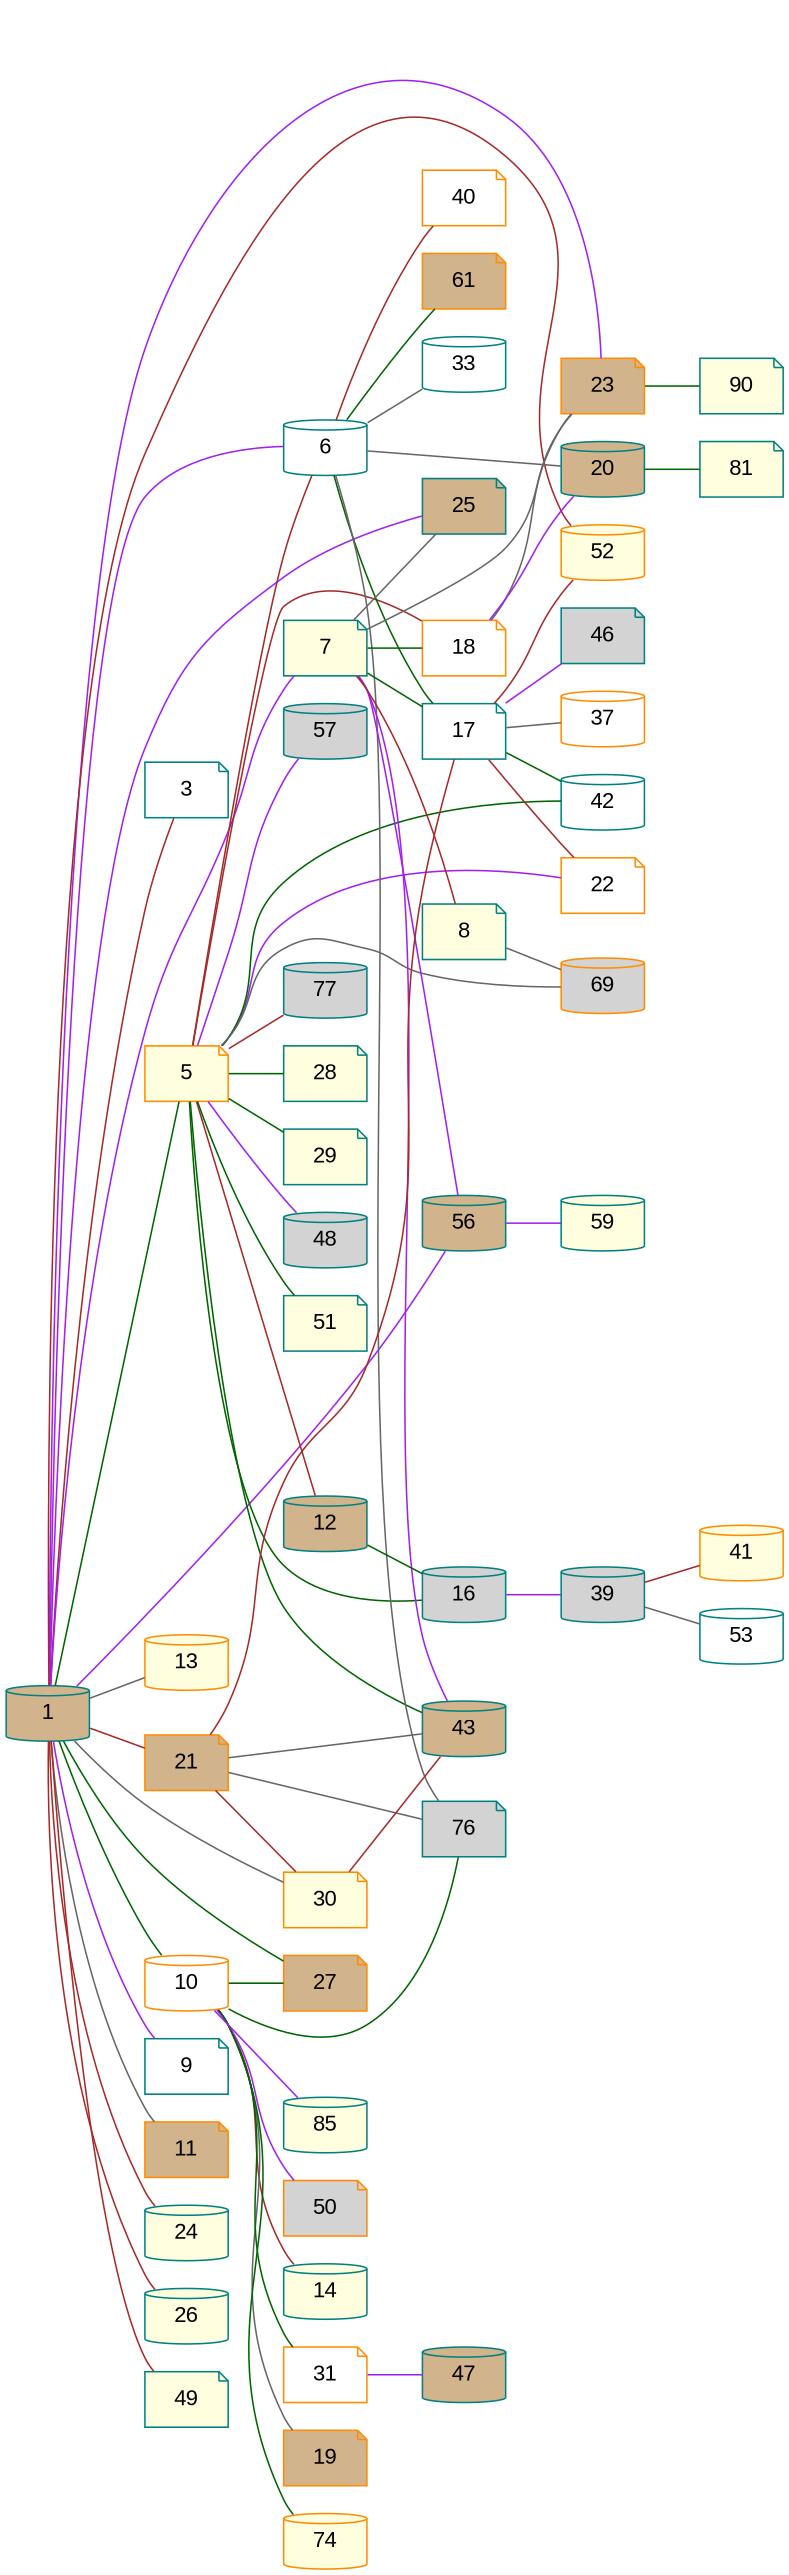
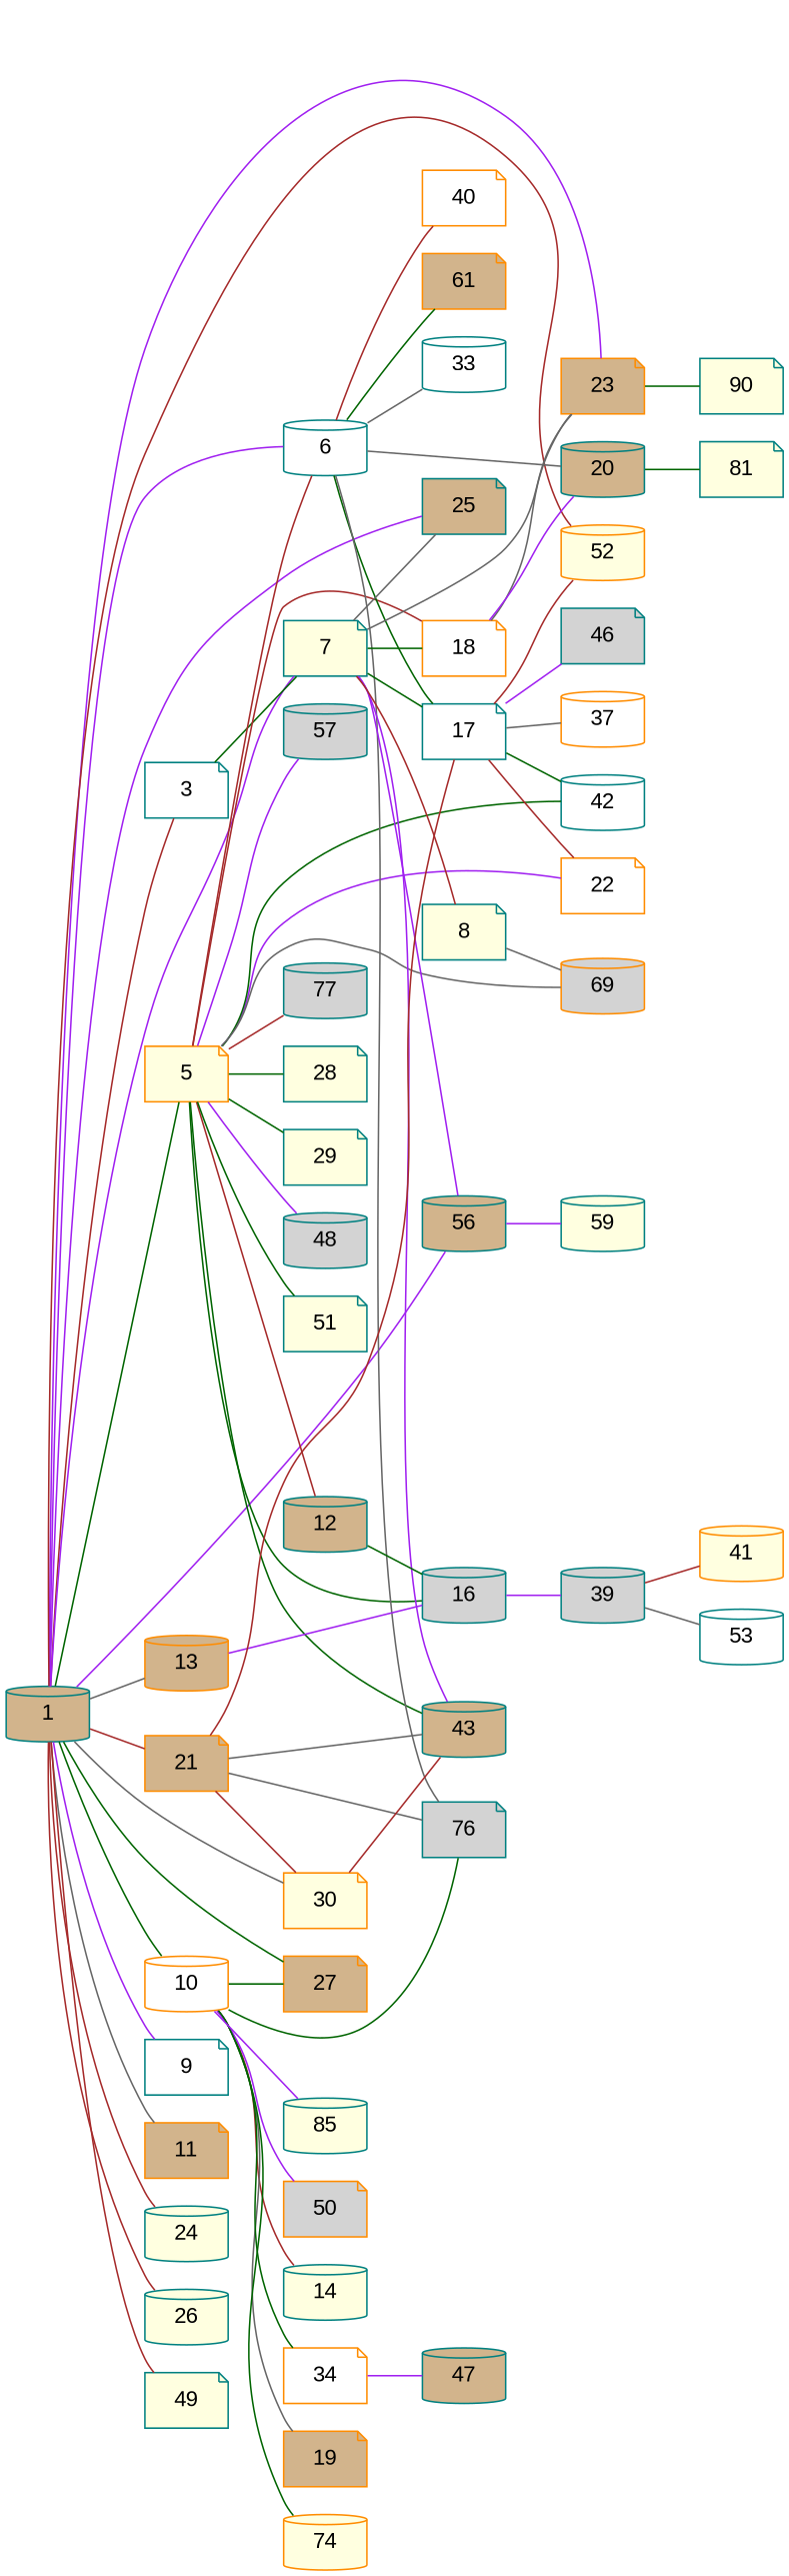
  graph {
    fontname="Liberation Sans"
    rankdir=LR
    node [color=teal fillcolor=lightyellow fontname="Liberation Sans" shape=cylinder style=filled]
    edge [color=darkgreen fontname="Liberation Sans"]
    1 [fillcolor=tan super="+4+2"]
    3 [fillcolor=white shape=note super="+45+73+36"]
    5 [color=darkorange shape=note]
    6 [fillcolor=white]
    7 [shape=note super="+34"]
    9 [fillcolor=white shape=note]
    10 [color=darkorange fillcolor=white]
    11 [color=darkorange fillcolor=tan shape=note super="+44"]
-   13 [color=darkorange]
+   13 [color=darkorange fillcolor=tan]
    21 [color=darkorange fillcolor=tan shape=note super="+84+89"]
    23 [color=darkorange fillcolor=tan shape=note]
    24
    25 [fillcolor=tan shape=note]
    26 [super="+55"]
    27 [color=darkorange fillcolor=tan shape=note]
    30 [color=darkorange shape=note super="+38"]
    49 [shape=note]
    52 [color=darkorange]
    56 [fillcolor=tan]
    12 [fillcolor=tan]
    n21 [fillcolor=lightgrey label=16]
    18 [color=darkorange fillcolor=white shape=note super="+63"]
    22 [color=darkorange fillcolor=white shape=note super="+78"]
    28 [shape=note]
    29 [shape=note]
    42 [fillcolor=white]
    43 [fillcolor=tan]
    48 [fillcolor=lightgrey]
    51 [shape=note]
    57 [fillcolor=lightgrey]
    69 [color=darkorange fillcolor=lightgrey]
    77 [fillcolor=lightgrey]
    17 [fillcolor=white shape=note super="+35+64+88+62+32"]
    20 [fillcolor=tan]
    33 [fillcolor=white]
    40 [color=darkorange fillcolor=white shape=note]
    61 [color=darkorange fillcolor=tan shape=note]
    n38 [fillcolor=lightgrey label=76 shape=note super="+71"]
    8 [shape=note]
    14
    19 [color=darkorange fillcolor=tan shape=note]
-   31 [color=darkorange fillcolor=white shape=note]
+   31 [color=darkorange fillcolor=white shape=note label=34]
    50 [color=darkorange fillcolor=lightgrey shape=note]
    74 [color=darkorange]
    85
    37 [color=darkorange fillcolor=white]
    46 [fillcolor=lightgrey shape=note]
    90 [shape=note]
    59
    39 [fillcolor=lightgrey super="+86"]
    81 [shape=note]
    47 [fillcolor=tan]
    41 [color=darkorange]
    53 [fillcolor=white]
    1 -- 3 [color=brown]
    1 -- 5
    1 -- 6 [color=purple]
    1 -- 7 [color=purple weight=2]
    1 -- 9 [color=purple]
    1 -- 10
    1 -- 11 [color=gray40]
    1 -- 13 [color=gray40]
    1 -- 21 [color=brown]
    1 -- 23 [color=purple]
    1 -- 24 [color=brown]
    1 -- 25 [color=purple]
    1 -- 26 [color=brown]
    1 -- 27
    1 -- 30 [color=gray40]
    1 -- 49 [color=brown weight=2]
    1 -- 52 [color=brown]
    1 -- 56 [color=purple]
+   3 -- 7
    5 -- 6 [color=brown]
    5 -- 12 [color=brown]
    5 -- n21
    5 -- 18 [color=brown]
    5 -- 22 [color=purple]
    5 -- 28
    5 -- 29
    5 -- 42
    5 -- 43
    5 -- 48 [color=purple]
    5 -- 51
    5 -- 57 [color=purple]
    5 -- 69 [color=gray40]
    5 -- 77 [color=brown]
    6 -- 17 [weight=2]
    6 -- 20 [color=gray40]
    6 -- 33 [color=gray40]
    6 -- 40 [color=brown]
    6 -- 61
    6 -- n38 [color=gray40]
    7 -- 23 [color=gray40]
    7 -- 25 [color=gray40]
    7 -- 56 [color=purple]
    7 -- 18 [weight=2]
    7 -- 43 [color=purple]
    7 -- 17
    7 -- 8 [color=brown]
    10 -- 27
    10 -- n38
    10 -- 14 [color=brown]
    10 -- 19 [color=gray40]
    10 -- 31
    10 -- 50 [color=purple]
    10 -- 74
    10 -- 85 [color=purple]
+   13 -- n21 [color=purple]
    21 -- 30 [color=brown]
    21 -- 43 [color=gray40]
    21 -- 17 [color=brown weight=2]
    21 -- n38 [color=gray40]
    23 -- 90
    30 -- 43 [color=brown]
    56 -- 59 [color=purple]
    12 -- n21
    n21 -- 39 [color=purple]
    18 -- 23 [color=gray40]
    18 -- 20 [color=purple]
    17 -- 52 [color=brown]
    17 -- 22 [color=brown]
    17 -- 42
    17 -- 37 [color=gray40]
    17 -- 46 [color=purple]
    20 -- 81
    8 -- 69 [color=gray40]
    31 -- 47 [color=purple]
    39 -- 41 [color=brown]
    39 -- 53 [color=gray40]
  }
